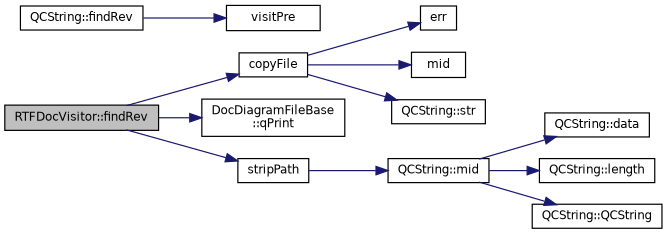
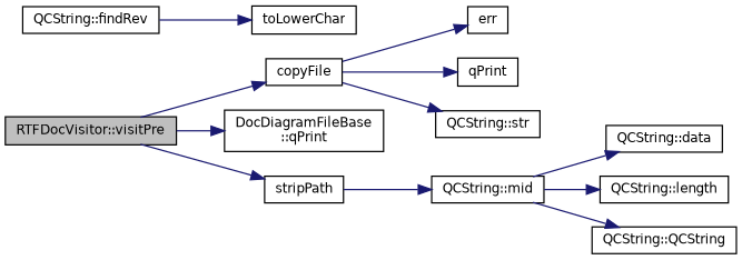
  digraph {
    rankdir=LR
    node [color=black fillcolor=white fontname=Helvetica fontsize=10 shape=record style=filled]
    edge [color=midnightblue fontname=Helvetica fontsize=10 labelfontname=Helvetica labelfontsize=10 style=solid]
-   n1 [fillcolor=grey75 fontcolor=black height=0.2 label="RTFDocVisitor::findRev" width=0.4]
+   n1 [fillcolor=grey75 fontcolor=black height=0.2 label="RTFDocVisitor::visitPre" width=0.4]
    n2 [height=0.2 label=copyFile width=0.4]
    n3 [height=0.2 label="DocDiagramFileBase\l::qPrint" width=0.4]
    n4 [height=0.2 label=stripPath width=0.4]
    n5 [height=0.2 label=err width=0.4]
-   n6 [height=0.2 label=mid width=0.4]
+   n6 [height=0.2 label=qPrint width=0.4]
    n7 [height=0.2 label="QCString::str" width=0.4]
    n8 [height=0.2 label="QCString::mid" width=0.4]
    n9 [height=0.2 label="QCString::findRev" width=0.4]
-   n10 [height=0.2 label=visitPre width=0.4]
+   n10 [height=0.2 label=toLowerChar width=0.4]
    n11 [height=0.2 label="QCString::data" width=0.4]
    n12 [height=0.2 label="QCString::length" width=0.4]
    n13 [height=0.2 label="QCString::QCString" width=0.4]
    n1 -> n2
    n1 -> n3
    n1 -> n4
    n2 -> n5
    n2 -> n6
    n2 -> n7
    n4 -> n8
    n8 -> n11
    n8 -> n12
    n8 -> n13
    n9 -> n10
  }
